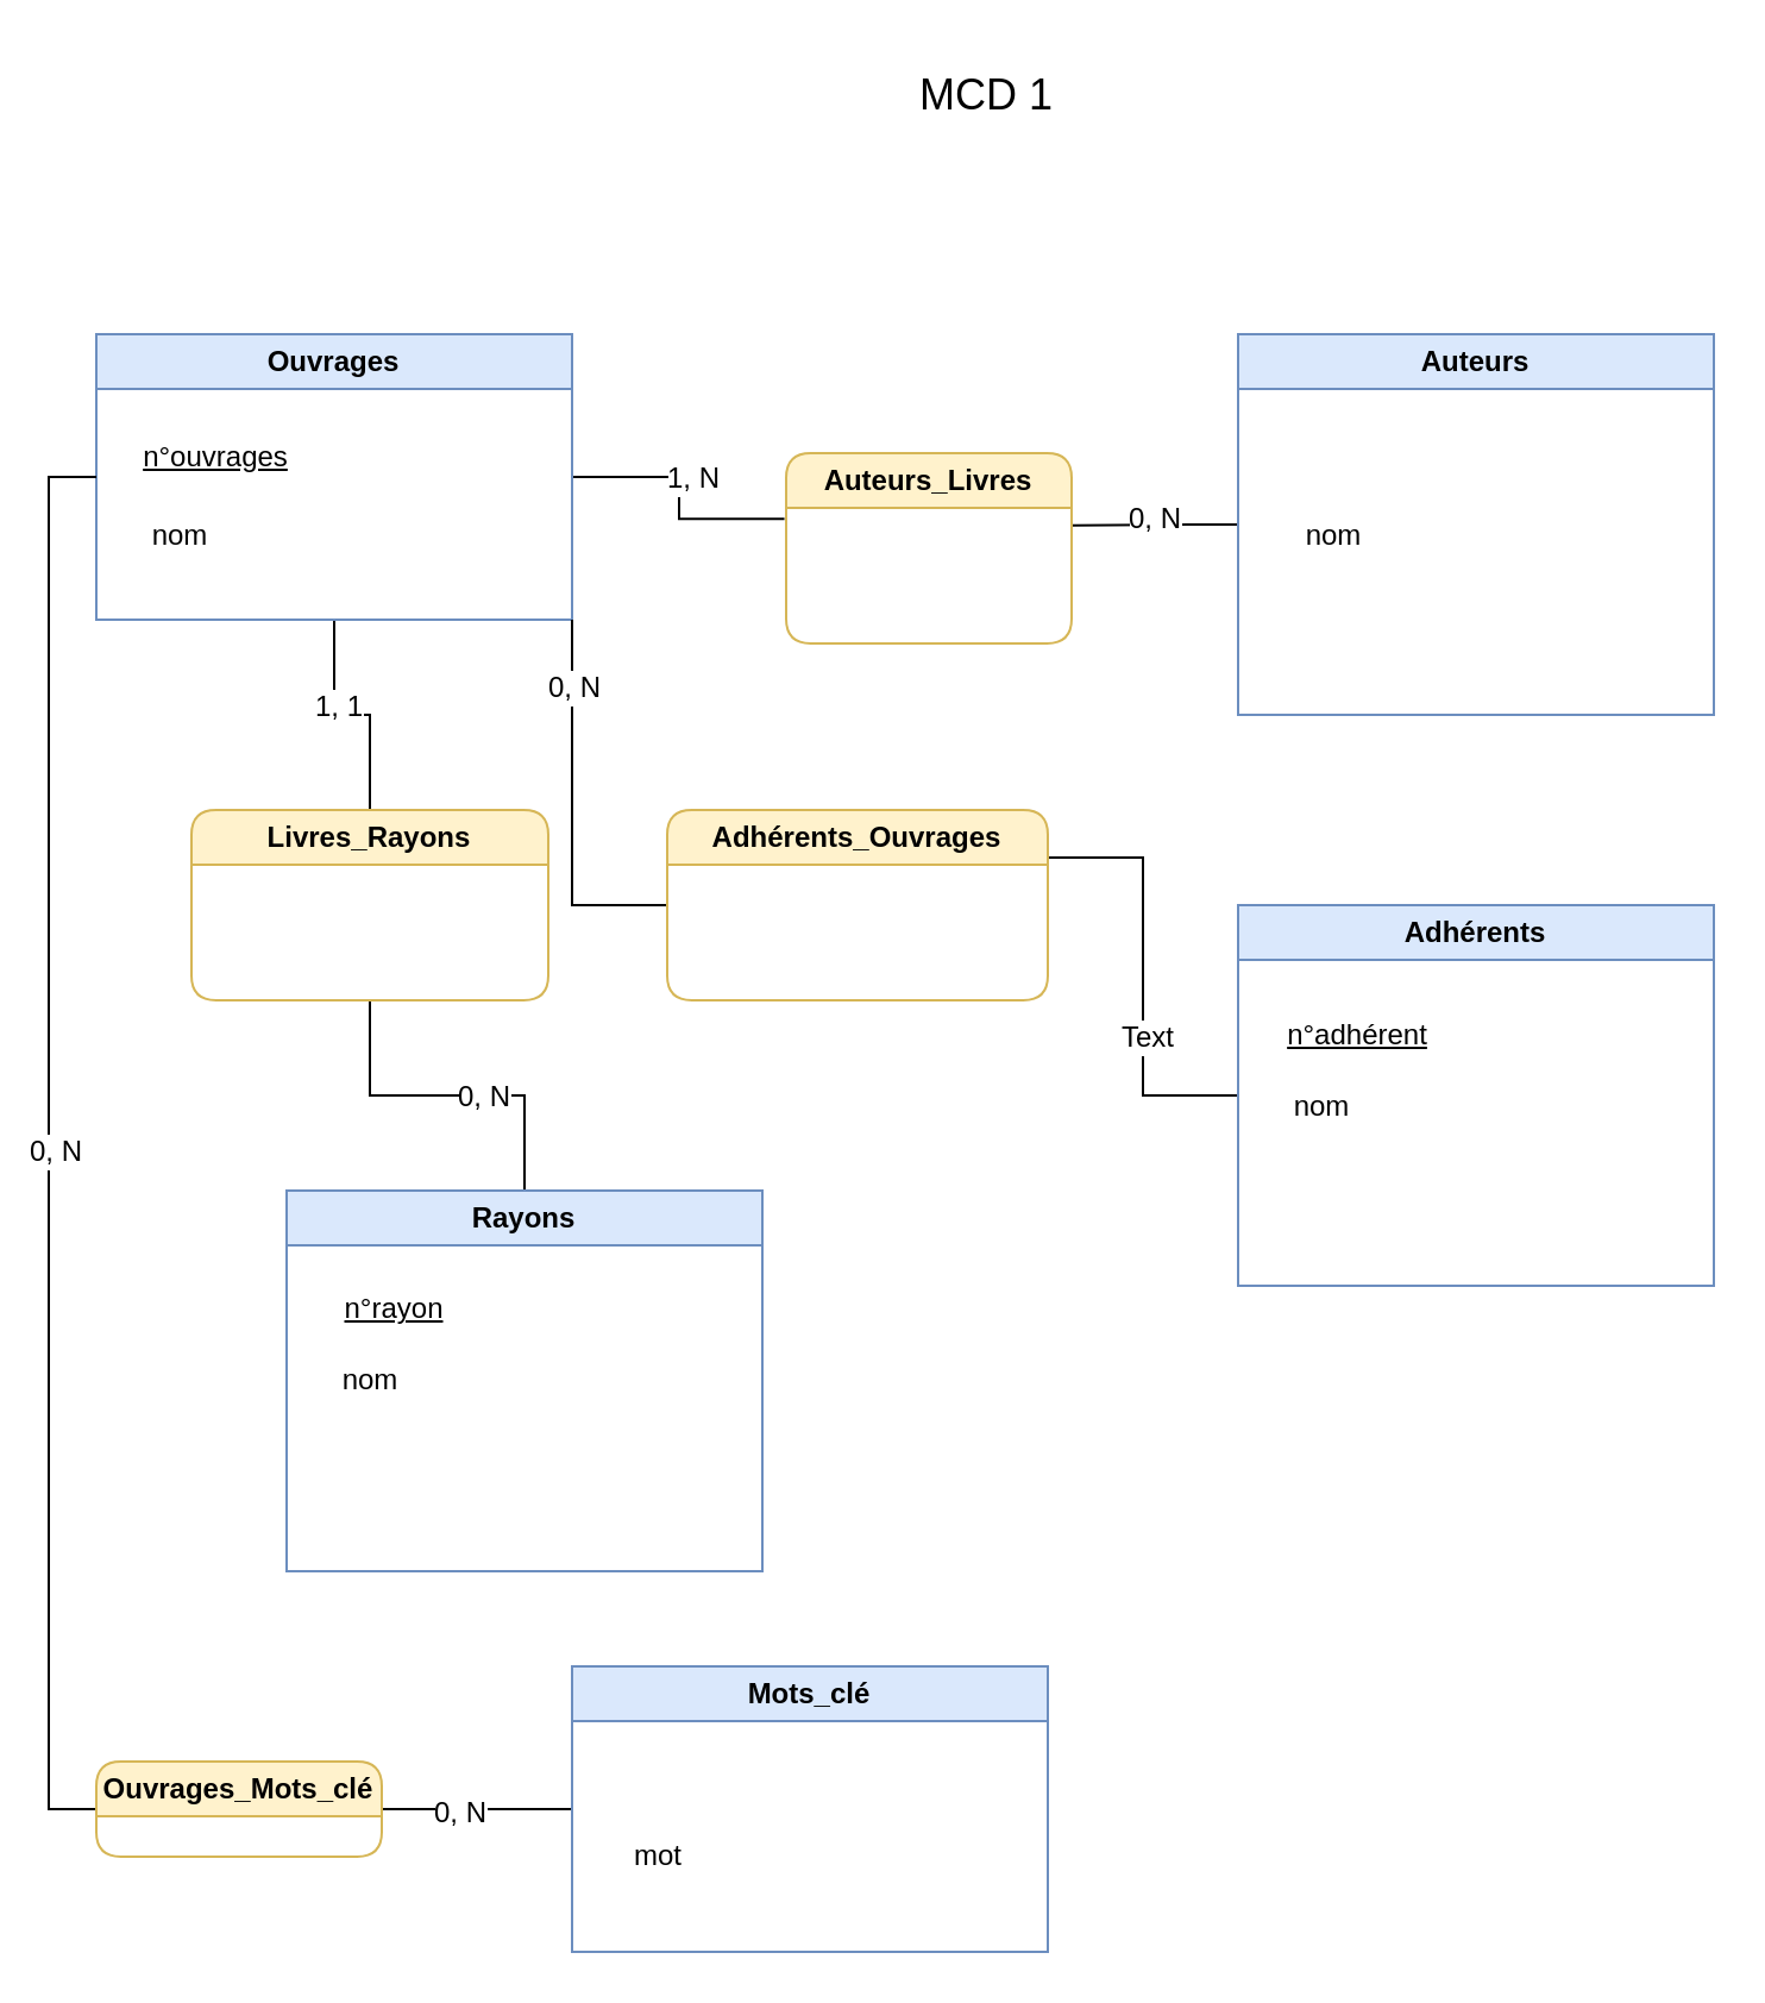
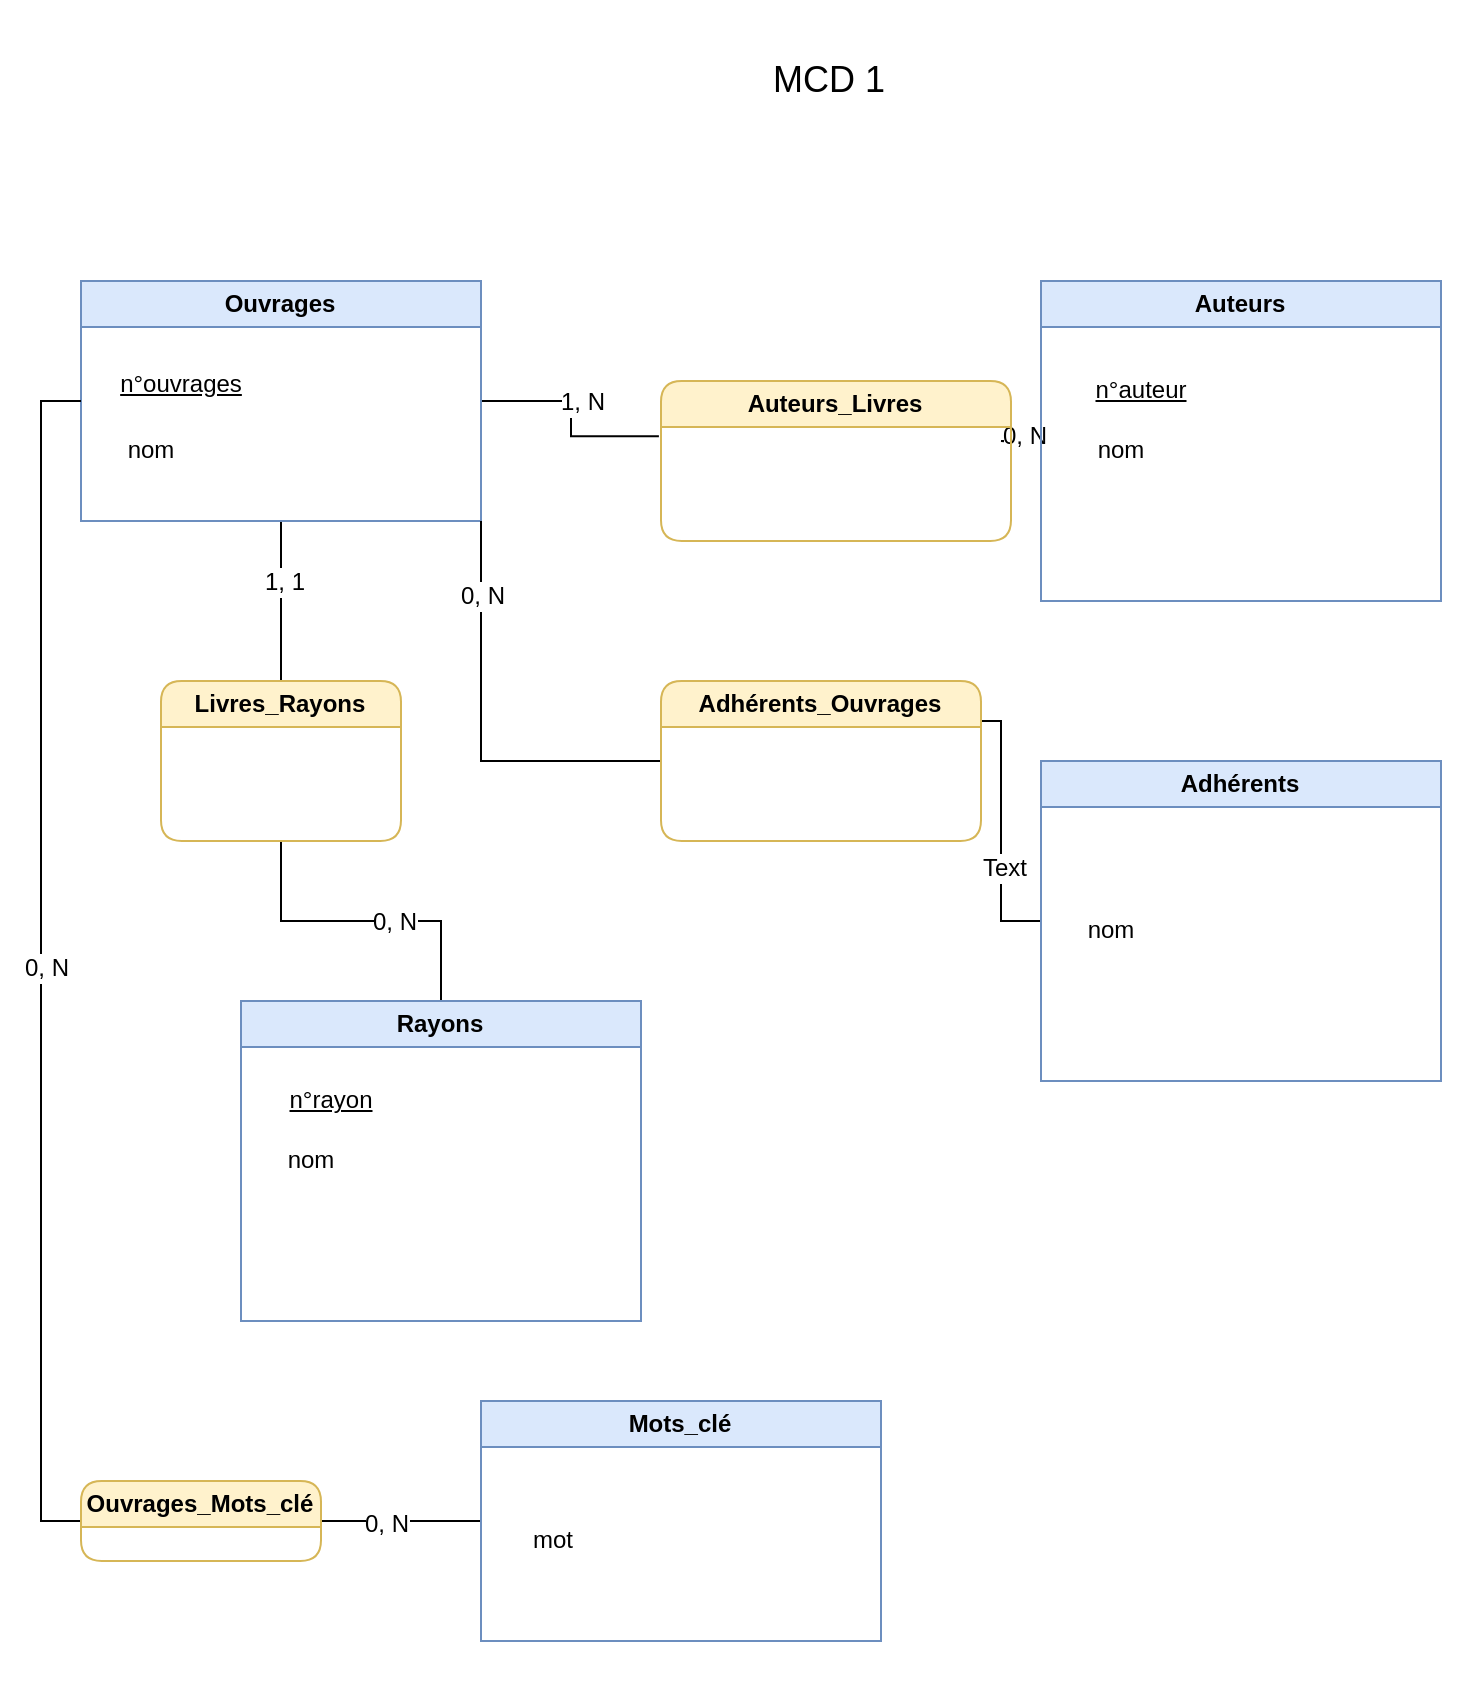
  <mxCell id="0" />
  <mxCell id="1" parent="0" />
  <mxCell id="2" style="edgeStyle=orthogonalEdgeStyle;rounded=0;orthogonalLoop=1;jettySize=auto;html=1;entryX=-0.006;entryY=0.345;entryDx=0;entryDy=0;entryPerimeter=0;fontSize=12;endArrow=none;endFill=0;" edge="1" parent="1" source="6" target="20"><mxGeometry relative="1" as="geometry" /></mxCell>
  <mxCell id="3" value="1, N" style="edgeLabel;html=1;align=center;verticalAlign=middle;resizable=0;points=[];fontSize=12;" vertex="1" connectable="0" parent="2"><mxGeometry x="-0.271" relative="1" as="geometry"><mxPoint x="11" as="offset" /></mxGeometry></mxCell>
  <mxCell id="4" style="edgeStyle=orthogonalEdgeStyle;rounded=0;orthogonalLoop=1;jettySize=auto;html=1;entryX=0.5;entryY=0;entryDx=0;entryDy=0;fontSize=12;endArrow=none;endFill=0;" edge="1" parent="1" source="6" target="26"><mxGeometry relative="1" as="geometry" /></mxCell>
  <mxCell id="5" value="1, 1" style="edgeLabel;html=1;align=center;verticalAlign=middle;resizable=0;points=[];fontSize=12;" vertex="1" connectable="0" parent="4"><mxGeometry x="-0.25" y="1" relative="1" as="geometry"><mxPoint as="offset" /></mxGeometry></mxCell>
  <mxCell id="6" value="Ouvrages" style="swimlane;whiteSpace=wrap;html=1;fillColor=#dae8fc;strokeColor=#6c8ebf;startSize=23;" vertex="1" parent="1"><mxGeometry x="40" y="140" width="200" height="120" as="geometry" /></mxCell>
  <mxCell id="7" value="&lt;font style=&quot;font-size: 12px;&quot;&gt;&lt;u&gt;n°ouvrages&lt;/u&gt;&lt;/font&gt;" style="text;html=1;align=center;verticalAlign=middle;resizable=0;points=[];autosize=1;strokeColor=none;fillColor=none;fontSize=18;" vertex="1" parent="6"><mxGeometry x="10" y="30" width="80" height="40" as="geometry" /></mxCell>
  <mxCell id="8" value="nom" style="text;html=1;align=center;verticalAlign=middle;resizable=0;points=[];autosize=1;strokeColor=none;fillColor=none;fontSize=12;" vertex="1" parent="6"><mxGeometry x="10" y="70" width="50" height="30" as="geometry" /></mxCell>
  <mxCell id="9" value="&lt;font style=&quot;font-size: 18px;&quot;&gt;MCD 1&lt;/font&gt;" style="text;html=1;align=center;verticalAlign=middle;resizable=0;points=[];autosize=1;strokeColor=none;fillColor=none;" vertex="1" parent="1"><mxGeometry x="374" y="20" width="80" height="40" as="geometry" /></mxCell>
  <mxCell id="10" style="edgeStyle=orthogonalEdgeStyle;rounded=0;orthogonalLoop=1;jettySize=auto;html=1;entryX=1;entryY=0.379;entryDx=0;entryDy=0;entryPerimeter=0;fontSize=12;endArrow=none;endFill=0;" edge="1" parent="1" source="12" target="20"><mxGeometry relative="1" as="geometry"><Array as="points"><mxPoint x="500" y="220" /><mxPoint x="500" y="220" /></Array></mxGeometry></mxCell>
  <mxCell id="11" value="0, N" style="edgeLabel;html=1;align=center;verticalAlign=middle;resizable=0;points=[];fontSize=12;" vertex="1" connectable="0" parent="10"><mxGeometry x="0.129" y="-2" relative="1" as="geometry"><mxPoint x="5" y="-1" as="offset" /></mxGeometry></mxCell>
  <mxCell id="12" value="Auteurs" style="swimlane;whiteSpace=wrap;html=1;fillColor=#dae8fc;strokeColor=#6c8ebf;" vertex="1" parent="1"><mxGeometry x="520" y="140" width="200" height="160" as="geometry" /></mxCell>
+ <mxCell id="13" value="&lt;u&gt;n°auteur&lt;/u&gt;" style="text;html=1;align=center;verticalAlign=middle;resizable=0;points=[];autosize=1;strokeColor=none;fillColor=none;fontSize=12;" vertex="1" parent="12"><mxGeometry x="15" y="40" width="70" height="30" as="geometry" /></mxCell>
  <mxCell id="14" value="nom" style="text;html=1;align=center;verticalAlign=middle;resizable=0;points=[];autosize=1;strokeColor=none;fillColor=none;fontSize=12;" vertex="1" parent="12"><mxGeometry x="15" y="70" width="50" height="30" as="geometry" /></mxCell>
  <mxCell id="15" style="edgeStyle=orthogonalEdgeStyle;rounded=0;orthogonalLoop=1;jettySize=auto;html=1;entryX=0.5;entryY=1;entryDx=0;entryDy=0;fontSize=12;endArrow=none;endFill=0;" edge="1" parent="1" source="17" target="26"><mxGeometry relative="1" as="geometry" /></mxCell>
  <mxCell id="16" value="0, N" style="edgeLabel;html=1;align=center;verticalAlign=middle;resizable=0;points=[];fontSize=12;" vertex="1" connectable="0" parent="15"><mxGeometry x="-0.202" relative="1" as="geometry"><mxPoint as="offset" /></mxGeometry></mxCell>
  <mxCell id="17" value="Rayons" style="swimlane;whiteSpace=wrap;html=1;fillColor=#dae8fc;strokeColor=#6c8ebf;startSize=23;" vertex="1" parent="1"><mxGeometry x="120" y="500" width="200" height="160" as="geometry" /></mxCell>
  <mxCell id="18" value="&lt;u&gt;n°rayon&lt;/u&gt;" style="text;html=1;align=center;verticalAlign=middle;resizable=0;points=[];autosize=1;strokeColor=none;fillColor=none;fontSize=12;" vertex="1" parent="17"><mxGeometry x="10" y="35" width="70" height="30" as="geometry" /></mxCell>
  <mxCell id="19" value="nom" style="text;html=1;align=center;verticalAlign=middle;resizable=0;points=[];autosize=1;strokeColor=none;fillColor=none;fontSize=12;" vertex="1" parent="17"><mxGeometry x="10" y="65" width="50" height="30" as="geometry" /></mxCell>
- <mxCell id="20" value="Auteurs_Livres" style="swimlane;whiteSpace=wrap;html=1;fontSize=12;fillColor=#fff2cc;strokeColor=#d6b656;rounded=1;" vertex="1" parent="1"><mxGeometry x="330" y="190" width="120" height="80" as="geometry" /></mxCell>
+ <mxCell id="20" value="Auteurs_Livres" style="swimlane;whiteSpace=wrap;html=1;fontSize=12;fillColor=#fff2cc;strokeColor=#d6b656;rounded=1;" vertex="1" parent="1"><mxGeometry x="330" y="190" width="175" height="80" as="geometry" /></mxCell>
  <mxCell id="21" style="edgeStyle=orthogonalEdgeStyle;rounded=0;orthogonalLoop=1;jettySize=auto;html=1;entryX=1;entryY=0.25;entryDx=0;entryDy=0;fontSize=12;endArrow=none;endFill=0;" edge="1" parent="1" source="23" target="33"><mxGeometry relative="1" as="geometry" /></mxCell>
  <mxCell id="22" value="Text" style="edgeLabel;html=1;align=center;verticalAlign=middle;resizable=0;points=[];fontSize=12;" vertex="1" connectable="0" parent="21"><mxGeometry x="-0.276" y="-1" relative="1" as="geometry"><mxPoint as="offset" /></mxGeometry></mxCell>
  <mxCell id="23" value="Adhérents" style="swimlane;whiteSpace=wrap;html=1;rounded=0;fontSize=12;fillColor=#dae8fc;strokeColor=#6c8ebf;" vertex="1" parent="1"><mxGeometry x="520" y="380" width="200" height="160" as="geometry" /></mxCell>
- <mxCell id="24" value="&lt;u&gt;n°adhérent&lt;/u&gt;" style="text;html=1;align=center;verticalAlign=middle;resizable=0;points=[];autosize=1;strokeColor=none;fillColor=none;fontSize=12;" vertex="1" parent="23"><mxGeometry x="10" y="40" width="80" height="30" as="geometry" /></mxCell>
  <mxCell id="25" value="nom" style="text;html=1;align=center;verticalAlign=middle;resizable=0;points=[];autosize=1;strokeColor=none;fillColor=none;fontSize=12;" vertex="1" parent="23"><mxGeometry x="10" y="70" width="50" height="30" as="geometry" /></mxCell>
- <mxCell id="26" value="Livres_Rayons" style="swimlane;whiteSpace=wrap;html=1;rounded=1;fontSize=12;fillColor=#fff2cc;strokeColor=#d6b656;" vertex="1" parent="1"><mxGeometry x="80" y="340" width="150" height="80" as="geometry" /></mxCell>
+ <mxCell id="26" value="Livres_Rayons" style="swimlane;whiteSpace=wrap;html=1;rounded=1;fontSize=12;fillColor=#fff2cc;strokeColor=#d6b656;" vertex="1" parent="1"><mxGeometry x="80" y="340" width="120" height="80" as="geometry" /></mxCell>
  <mxCell id="27" style="edgeStyle=orthogonalEdgeStyle;rounded=0;orthogonalLoop=1;jettySize=auto;html=1;entryX=1;entryY=0.5;entryDx=0;entryDy=0;fontSize=12;endArrow=none;endFill=0;" edge="1" parent="1" source="29" target="36"><mxGeometry relative="1" as="geometry" /></mxCell>
  <mxCell id="28" value="0, N" style="edgeLabel;html=1;align=center;verticalAlign=middle;resizable=0;points=[];fontSize=12;" vertex="1" connectable="0" parent="27"><mxGeometry x="0.198" y="1" relative="1" as="geometry"><mxPoint as="offset" /></mxGeometry></mxCell>
  <mxCell id="29" value="Mots_clé" style="swimlane;whiteSpace=wrap;html=1;rounded=0;fontSize=12;fillColor=#dae8fc;strokeColor=#6c8ebf;" vertex="1" parent="1"><mxGeometry x="240" y="700" width="200" height="120" as="geometry" /></mxCell>
- <mxCell id="30" value="mot" style="text;html=1;align=center;verticalAlign=middle;resizable=0;points=[];autosize=1;strokeColor=none;fillColor=none;fontSize=12;rounded=0;" vertex="1" parent="29"><mxGeometry x="16" y="65" width="40" height="30" as="geometry" /></mxCell>
+ <mxCell id="30" value="mot" style="text;html=1;align=center;verticalAlign=middle;resizable=0;points=[];autosize=1;strokeColor=none;fillColor=none;fontSize=12;rounded=0;" vertex="1" parent="29"><mxGeometry x="16" y="55" width="40" height="30" as="geometry" /></mxCell>
  <mxCell id="31" style="edgeStyle=orthogonalEdgeStyle;rounded=0;orthogonalLoop=1;jettySize=auto;html=1;entryX=1;entryY=1;entryDx=0;entryDy=0;fontSize=12;endArrow=none;endFill=0;" edge="1" parent="1" source="33" target="6"><mxGeometry relative="1" as="geometry" /></mxCell>
  <mxCell id="32" value="0, N" style="edgeLabel;html=1;align=center;verticalAlign=middle;resizable=0;points=[];fontSize=12;" vertex="1" connectable="0" parent="31"><mxGeometry x="0.649" relative="1" as="geometry"><mxPoint as="offset" /></mxGeometry></mxCell>
- <mxCell id="33" value="Adhérents_Ouvrages" style="swimlane;whiteSpace=wrap;html=1;rounded=1;fontSize=12;fillColor=#fff2cc;strokeColor=#d6b656;" vertex="1" parent="1"><mxGeometry x="280" y="340" width="160" height="80" as="geometry" /></mxCell>
+ <mxCell id="33" value="Adhérents_Ouvrages" style="swimlane;whiteSpace=wrap;html=1;rounded=1;fontSize=12;fillColor=#fff2cc;strokeColor=#d6b656;" vertex="1" parent="1"><mxGeometry x="330" y="340" width="160" height="80" as="geometry" /></mxCell>
  <mxCell id="34" style="edgeStyle=orthogonalEdgeStyle;rounded=0;orthogonalLoop=1;jettySize=auto;html=1;entryX=0;entryY=0.5;entryDx=0;entryDy=0;fontSize=12;endArrow=none;endFill=0;" edge="1" parent="1" source="36" target="6"><mxGeometry relative="1" as="geometry"><Array as="points"><mxPoint x="20" y="760" /><mxPoint x="20" y="200" /></Array></mxGeometry></mxCell>
  <mxCell id="35" value="0, N" style="edgeLabel;html=1;align=center;verticalAlign=middle;resizable=0;points=[];fontSize=12;" vertex="1" connectable="0" parent="34"><mxGeometry x="-0.01" y="-2" relative="1" as="geometry"><mxPoint as="offset" /></mxGeometry></mxCell>
  <mxCell id="36" value="Ouvrages_Mots_clé" style="swimlane;whiteSpace=wrap;html=1;rounded=1;fontSize=12;fillColor=#fff2cc;strokeColor=#d6b656;" vertex="1" parent="1"><mxGeometry x="40" y="740" width="120" height="40" as="geometry" /></mxCell>
